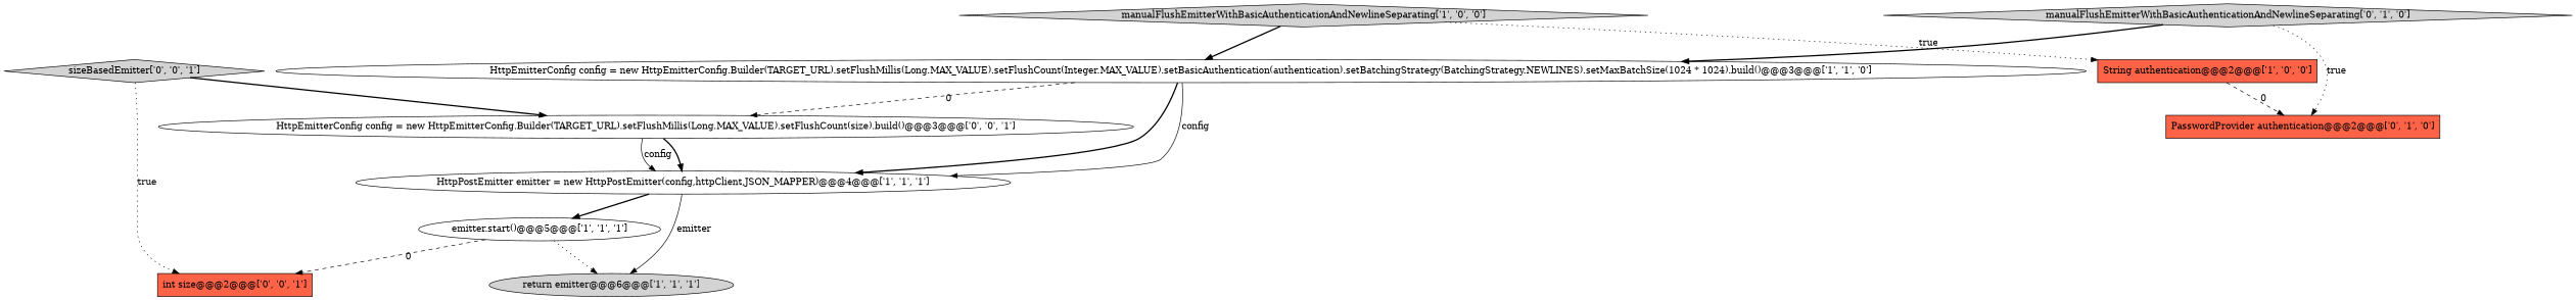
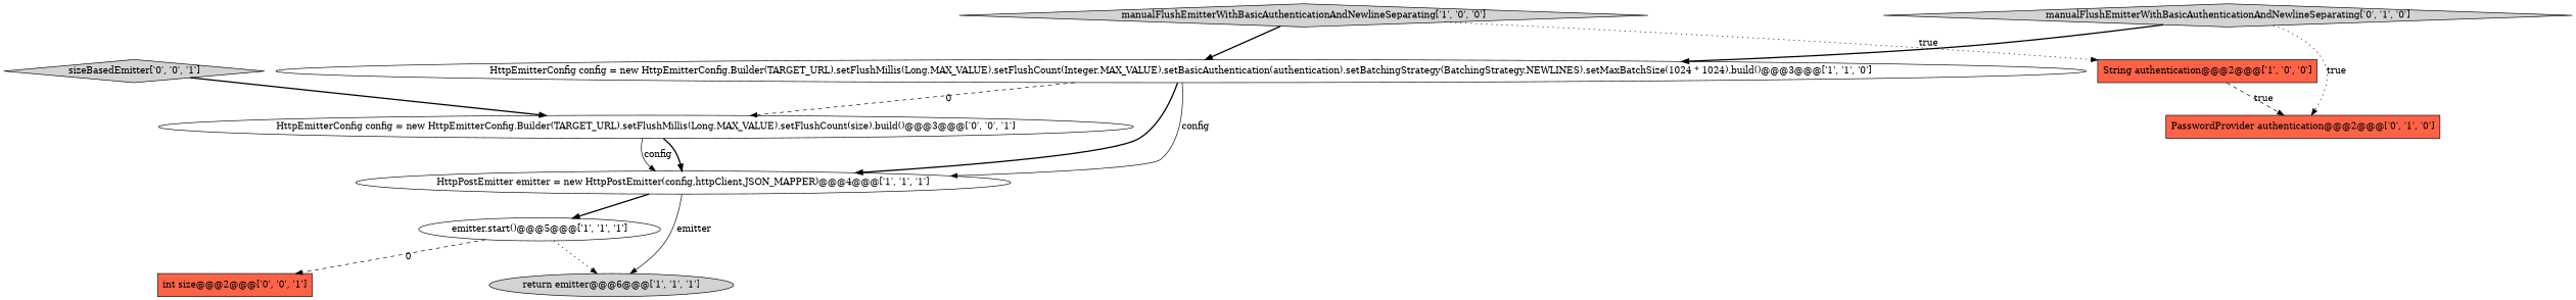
  digraph {
    node [fillcolor=lightgray shape=ellipse style=filled]
    edge [style=bold]
    n1 [label="return emitter@@@6@@@['1', '1', '1']"]
    n2 [fillcolor=white label="HttpEmitterConfig config = new HttpEmitterConfig.Builder(TARGET_URL).setFlushMillis(Long.MAX_VALUE).setFlushCount(Integer.MAX_VALUE).setBasicAuthentication(authentication).setBatchingStrategy(BatchingStrategy.NEWLINES).setMaxBatchSize(1024 * 1024).build()@@@3@@@['1', '1', '0']"]
    n3 [fillcolor=white label="HttpEmitterConfig config = new HttpEmitterConfig.Builder(TARGET_URL).setFlushMillis(Long.MAX_VALUE).setFlushCount(size).build()@@@3@@@['0', '0', '1']"]
    n4 [fillcolor=white label="HttpPostEmitter emitter = new HttpPostEmitter(config,httpClient,JSON_MAPPER)@@@4@@@['1', '1', '1']"]
    n5 [fillcolor=white label="emitter.start()@@@5@@@['1', '1', '1']"]
    n6 [fillcolor=tomato label="PasswordProvider authentication@@@2@@@['0', '1', '0']" shape=box]
    n7 [fillcolor=tomato label="String authentication@@@2@@@['1', '0', '0']" shape=box]
    n8 [fillcolor=tomato label="int size@@@2@@@['0', '0', '1']" shape=box]
    n9 [label="manualFlushEmitterWithBasicAuthenticationAndNewlineSeparating['0', '1', '0']" shape=diamond]
    n10 [label="sizeBasedEmitter['0', '0', '1']" shape=diamond]
    n11 [label="manualFlushEmitterWithBasicAuthenticationAndNewlineSeparating['1', '0', '0']" shape=diamond]
    n2 -> n3 [label=0 style=dashed]
    n2 -> n4 [label=config style=solid]
    n2 -> n4
    n3 -> n4
    n3 -> n4 [label=config style=solid]
    n4 -> n1 [label=emitter style=solid]
    n4 -> n5
    n5 -> n1 [style=dotted]
    n5 -> n8 [label=0 style=dashed]
-   n7 -> n6 [label=0 style=dashed]
+   n7 -> n6 [label=true style=dashed]
    n9 -> n2
    n9 -> n6 [label=true style=dotted]
    n10 -> n3
-   n10 -> n8 [label=true style=dotted]
    n11 -> n2
    n11 -> n7 [label=true style=dotted]
  }
